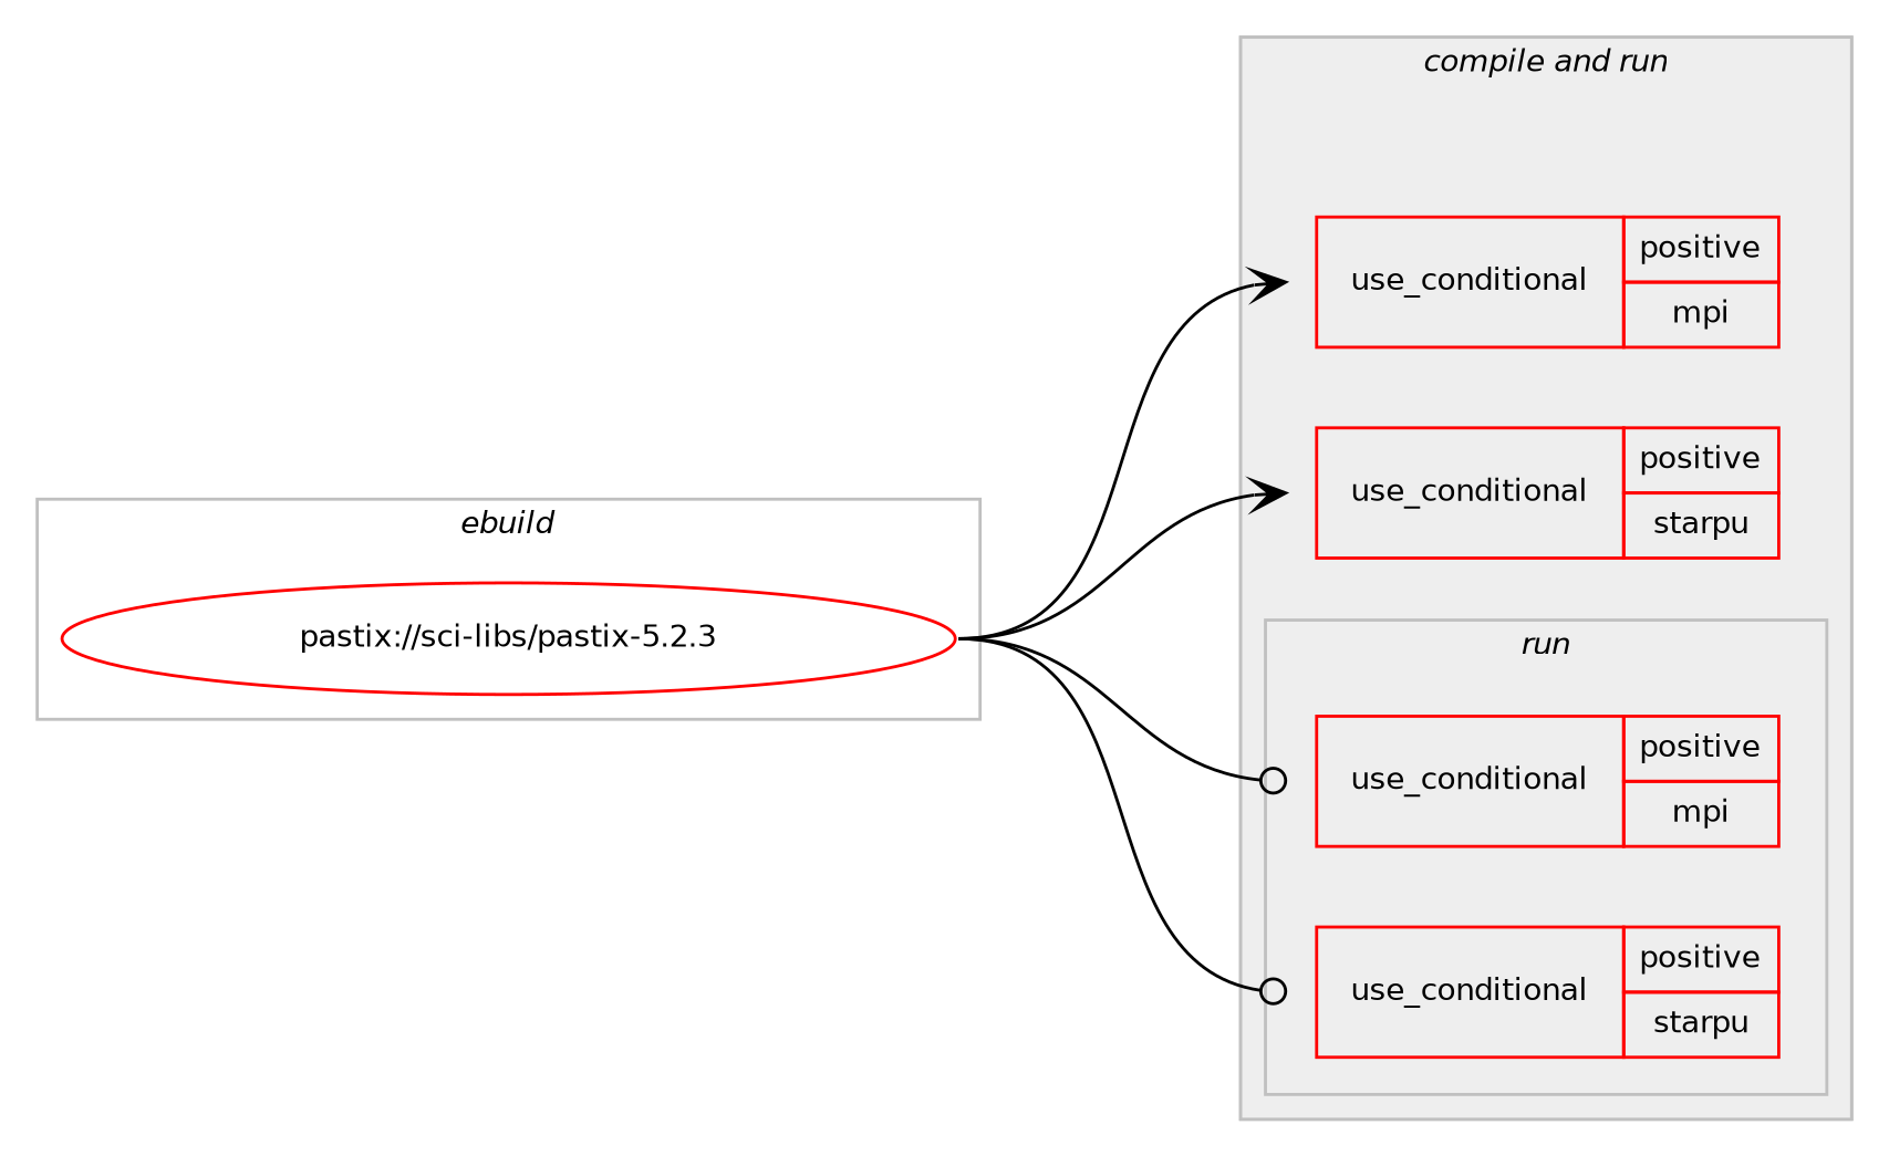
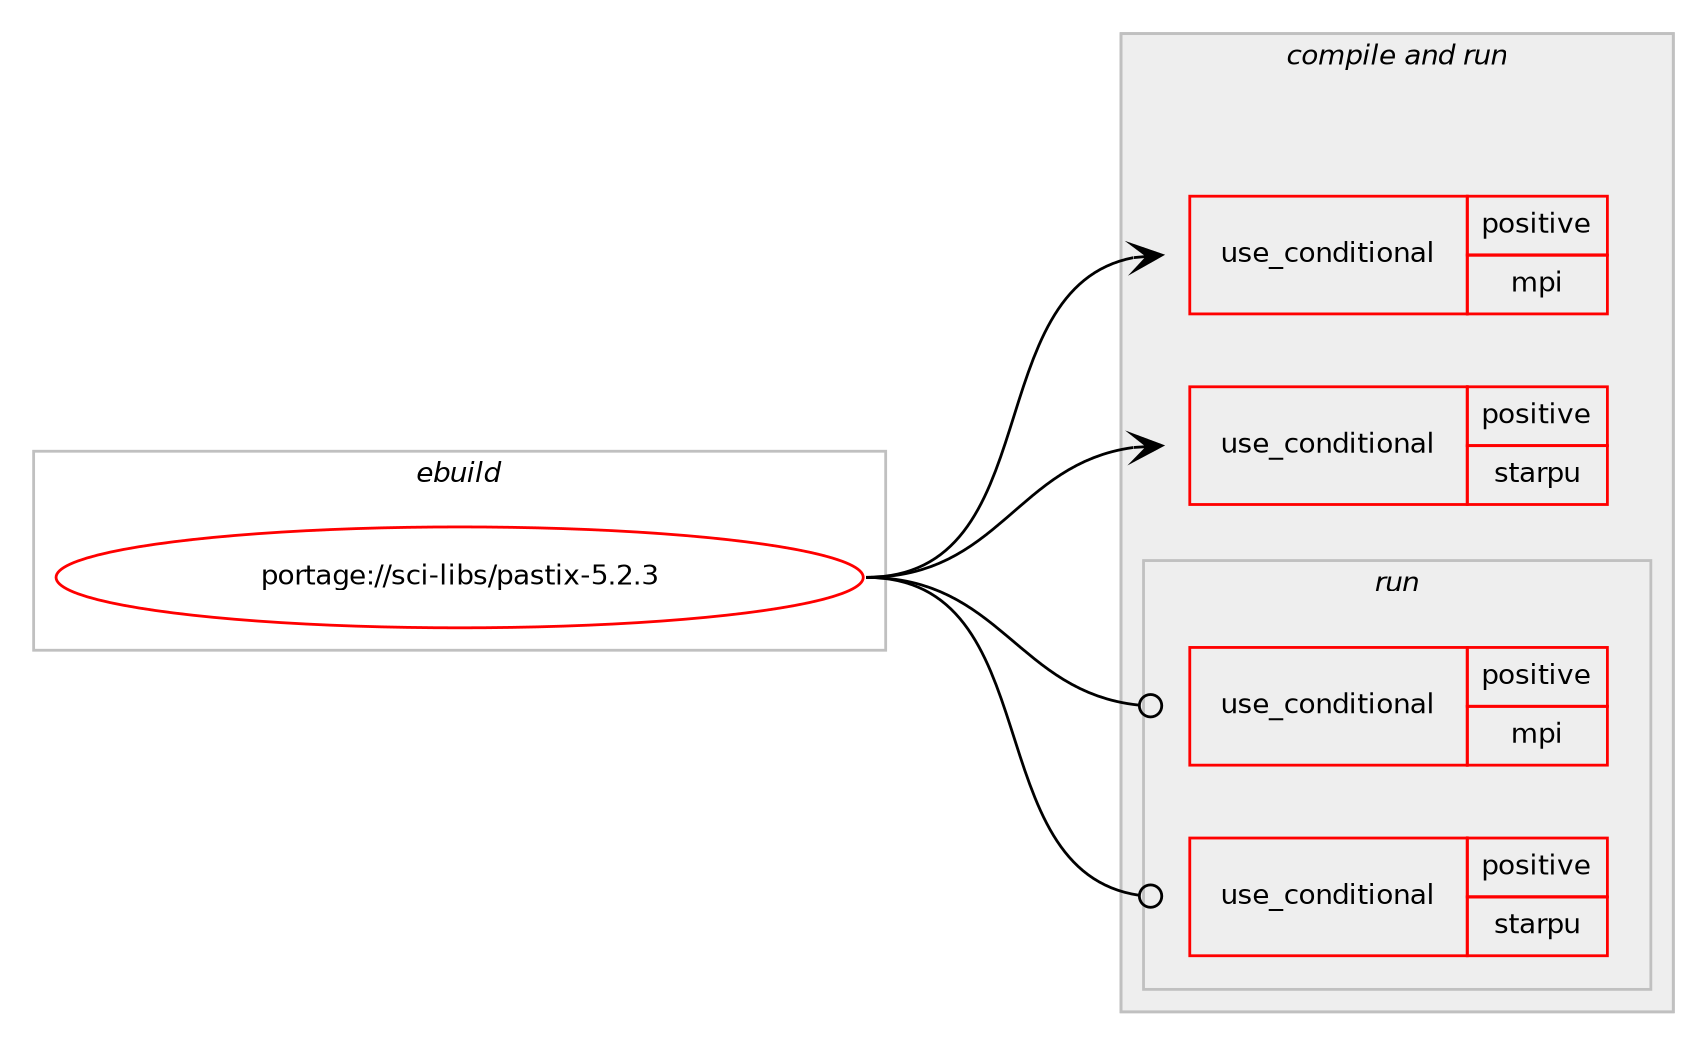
  digraph {
    compound=true
    concentrate=true
    fontname=Helvetica
    fontsize=10
    newrank=true
    rankdir=LR
    ranksep=1.5
    node [color=red fontname=Helvetica fontsize=10 shape=none]
    edge [arrowhead=vee headport=w style=solid tailport=e weight=20]
-   n1 [label="pastix://sci-libs/pastix-5.2.3" width=4 shape=""]
+   n1 [label="portage://sci-libs/pastix-5.2.3" width=4 shape=""]
    n2 [label=<<TABLE BORDER="0" CELLBORDER="1" CELLSPACING="0" CELLPADDING="4"><TR><TD ROWSPAN="3" CELLPADDING="10">use_conditional</TD></TR><TR><TD>positive</TD></TR><TR><TD>mpi</TD></TR></TABLE>>]
    n3 [label=<<TABLE BORDER="0" CELLBORDER="1" CELLSPACING="0" CELLPADDING="4"><TR><TD ROWSPAN="3" CELLPADDING="10">use_conditional</TD></TR><TR><TD>positive</TD></TR><TR><TD>starpu</TD></TR></TABLE>>]
    n4 [label=<<TABLE BORDER="0" CELLBORDER="1" CELLSPACING="0" CELLPADDING="4"><TR><TD ROWSPAN="3" CELLPADDING="10">use_conditional</TD></TR><TR><TD>positive</TD></TR><TR><TD>mpi</TD></TR></TABLE>>]
    n5 [label=<<TABLE BORDER="0" CELLBORDER="1" CELLSPACING="0" CELLPADDING="4"><TR><TD ROWSPAN="3" CELLPADDING="10">use_conditional</TD></TR><TR><TD>positive</TD></TR><TR><TD>starpu</TD></TR></TABLE>>]
    subgraph cluster_1 {
      color=gray
      label=<<i>ebuild</i>>
      rank=same
      n1
    }
    subgraph cluster_2 {
      color=gray
      label=<<i>dependencies</i>>
      subgraph cluster_3 {
        color=gray
        fillcolor="#eeeeee"
        label=<<i>compile</i>>
        style=filled
        subgraph sub_4 {
          color=gray
          fillcolor="#eeeeee"
          label=<<i>compile</i>>
          style=filled
          n2
        }
        subgraph sub_5 {
          color=gray
          fillcolor="#eeeeee"
          label=<<i>compile</i>>
          style=filled
          n3
        }
      }
      subgraph cluster_6 {
        color=gray
        fillcolor="#eeeeee"
        label=<<i>compile and run</i>>
        style=filled
      }
      subgraph cluster_7 {
        color=gray
        fillcolor="#eeeeee"
        label=<<i>run</i>>
        style=filled
        subgraph sub_8 {
          color=gray
          fillcolor="#eeeeee"
          label=<<i>run</i>>
          style=filled
          n4
        }
        subgraph sub_9 {
          color=gray
          fillcolor="#eeeeee"
          label=<<i>run</i>>
          style=filled
          n5
        }
      }
    }
    subgraph cluster_10 {
      color=gray
      label=<<i>candidates</i>>
      rank=same
    }
    n1 -> n2
    n1 -> n3
    n1 -> n4 [arrowhead=odot]
    n1 -> n5 [arrowhead=odot]
  }
